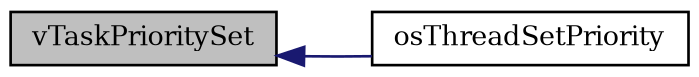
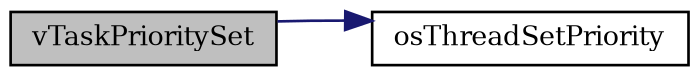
  digraph {
    rankdir=LR
    fontname="DejaVu Serif"
    node [color=black fontname="DejaVu Serif" fontsize=10 shape=record style=filled]
    n1 [fillcolor=grey75 fontcolor=black height=0.2 label=vTaskPrioritySet width=0.4]
    n2 [fillcolor=white height=0.2 label=osThreadSetPriority width=0.4]
-   n1 -> n2 [color=midnightblue dir=back fontname="DejaVu Serif" fontsize=10 labelfontname=Helvetica labelfontsize=10 style=solid]
+   n2 -> n1 [color=midnightblue dir=back fontname="DejaVu Serif" fontsize=10 labelfontname=Helvetica labelfontsize=10 style=solid]
  }
